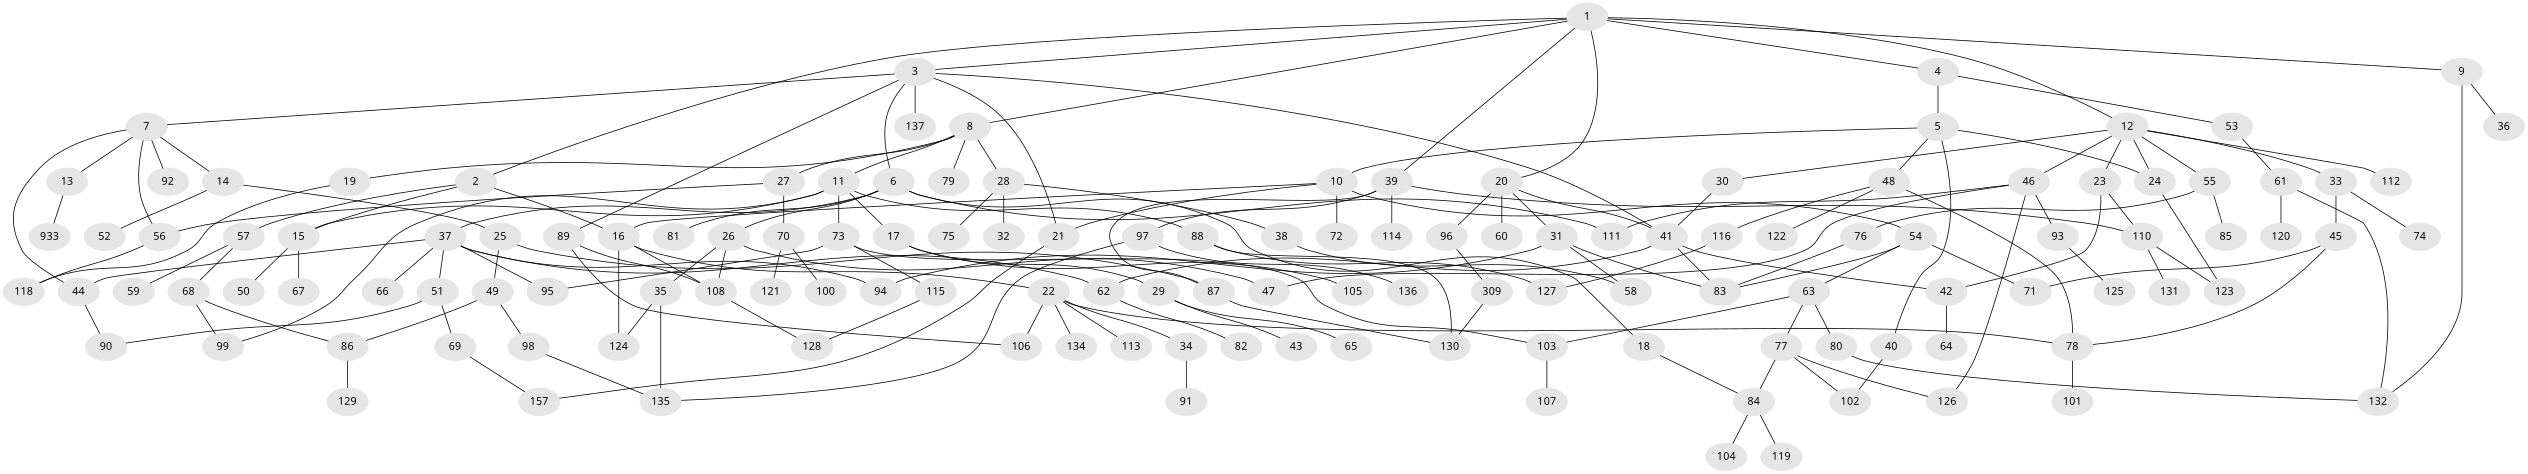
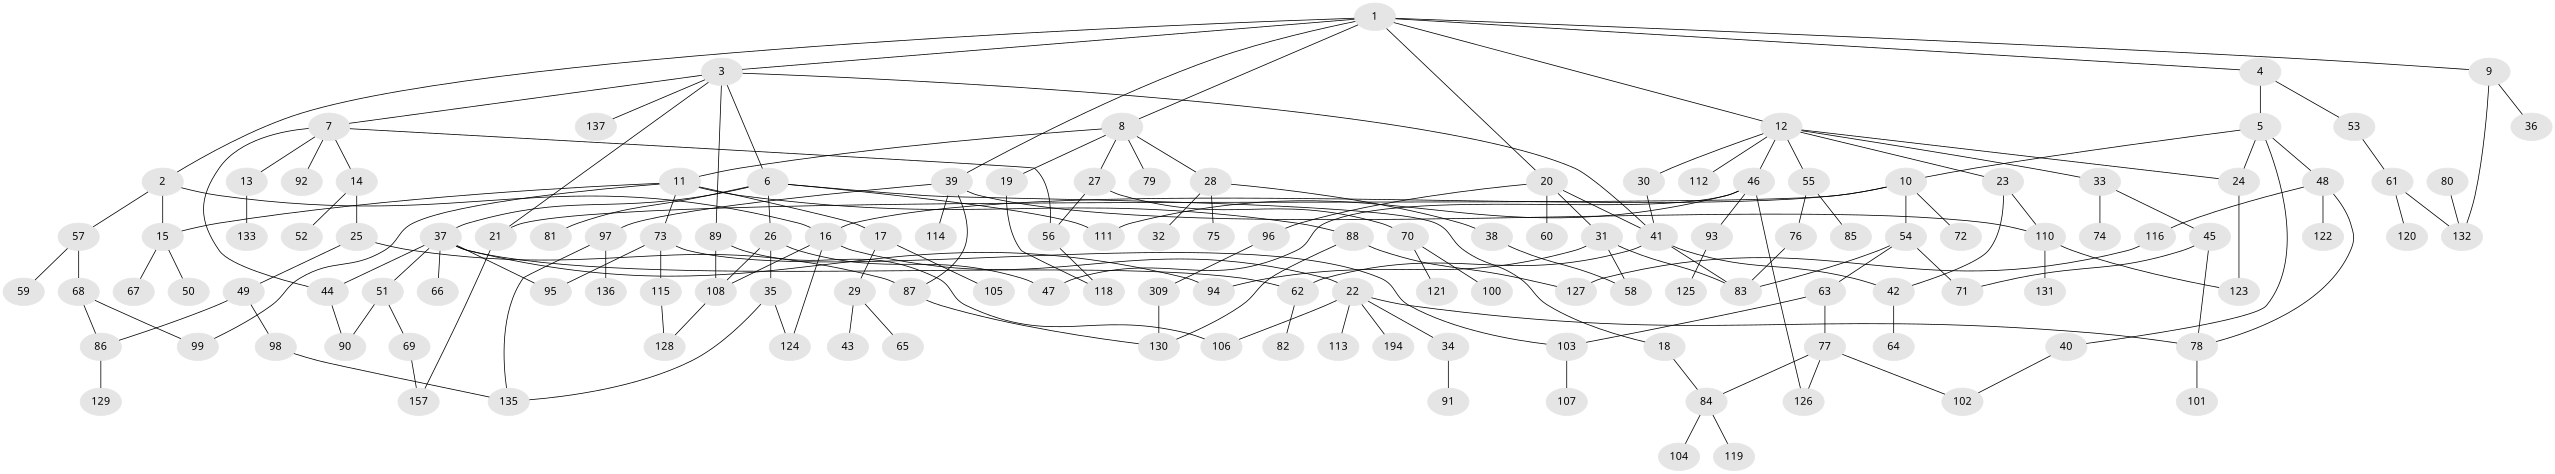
  graph {
    fontname="Noto Sans"
    node [color=gray90 fontname="Noto Sans" style=filled]
    edge [fontname="Noto Sans"]
    1
    2
    3
    4
    8
    9
    12
    20
    39
    15
    16
    57
    6
    7
    21
    41
    89
    137
    5
    53
    11
    19
    27
    28
    79
    36
    132
    24
    23
    30
    33
    46
    55
    112
    31
    60
    96
    110
    87
    97
    114
    50
    67
    22
    108
    124
    59
    68
    18
    26
    37
    81
    111
    13
    14
    44
    56
    92
    n59 [label=157]
    42
    83
    62
    106
    10
    40
    48
    61
    54
    72
    123
    102
    78
    116
    122
    84
    35
    47
    94
    51
    66
    95
-   133 [label=933]
+   133
    25
    52
    90
    118
    17
    73
    88
    99
    70
    32
    38
    75
    71
    63
    29
    105
    103
    115
    130
    127
    45
    74
    93
    126
    76
    85
    49
    34
    113
-   134
+   134 [label=194]
    128
    43
    65
    104
    119
    58
    n119 [label=309]
    91
    101
    64
    131
    86
    98
    135
    100
    121
    69
    82
    136
    125
    129
    120
    77
    80
    107
    1 -- 2
    1 -- 3
    1 -- 4
    1 -- 8
    1 -- 9
    1 -- 12
    1 -- 20
    1 -- 39
    2 -- 15
    2 -- 16
    2 -- 57
    3 -- 6
    3 -- 7
    3 -- 21
    3 -- 41
    3 -- 89
    3 -- 137
    4 -- 5
    4 -- 53
    8 -- 11
    8 -- 19
    8 -- 27
    8 -- 28
    8 -- 79
    9 -- 36
    9 -- 132
    12 -- 24
    12 -- 23
    12 -- 30
    12 -- 33
    12 -- 46
    12 -- 55
    12 -- 112
    20 -- 41
    20 -- 31
    20 -- 60
    20 -- 96
    39 -- 110
    39 -- 87
    39 -- 97
    39 -- 114
    15 -- 50
    15 -- 67
    16 -- 22
    16 -- 108
    16 -- 124
    57 -- 59
    57 -- 68
    6 -- 18
    6 -- 26
    6 -- 37
    6 -- 81
    6 -- 111
    7 -- 13
    7 -- 14
    7 -- 44
    7 -- 56
    7 -- 92
    21 -- n59
    41 -- 42
    41 -- 83
    41 -- 62
    89 -- 108
    89 -- 106
    5 -- 24
    5 -- 10
    5 -- 40
    5 -- 48
    53 -- 61
    11 -- 15
    11 -- 17
    11 -- 73
    11 -- 88
    11 -- 99
    19 -- 118
    27 -- 56
    27 -- 70
    28 -- 32
    28 -- 38
    28 -- 75
    24 -- 123
    23 -- 110
    23 -- 42
    30 -- 41
    33 -- 45
    33 -- 74
    46 -- 111
    46 -- 47
    46 -- 93
    46 -- 126
    55 -- 76
    55 -- 85
    31 -- 83
    31 -- 94
    31 -- 58
    96 -- n119
    110 -- 123
    110 -- 131
    87 -- 130
    97 -- 135
    97 -- 136
    22 -- 106
    22 -- 78
    22 -- 34
    22 -- 113
    22 -- 134
    108 -- 128
    68 -- 99
    68 -- 86
    18 -- 84
    26 -- 108
    26 -- 35
    26 -- 47
    37 -- 44
    37 -- 62
    37 -- 94
    37 -- 51
    37 -- 66
    37 -- 95
    13 -- 133
    14 -- 25
    14 -- 52
    44 -- 90
    56 -- 118
    42 -- 64
    62 -- 82
    10 -- 16
    10 -- 21
    10 -- 54
    10 -- 72
    40 -- 102
    48 -- 78
    48 -- 116
    48 -- 122
    61 -- 132
    61 -- 120
    54 -- 83
    54 -- 71
    54 -- 63
    78 -- 101
    116 -- 127
    84 -- 104
    84 -- 119
    35 -- 124
    35 -- 135
    51 -- 90
    51 -- 69
    25 -- 87
    25 -- 49
    17 -- 29
    17 -- 105
    73 -- 95
    73 -- 103
    73 -- 115
    88 -- 130
    88 -- 127
    70 -- 100
    70 -- 121
    38 -- 58
    63 -- 103
    63 -- 77
-   63 -- 80
    29 -- 43
    29 -- 65
    103 -- 107
    115 -- 128
    45 -- 78
    45 -- 71
    93 -- 125
    76 -- 83
    49 -- 86
    49 -- 98
    34 -- 91
    n119 -- 130
    86 -- 129
    98 -- 135
    69 -- n59
    77 -- 102
    77 -- 84
    77 -- 126
    80 -- 132
  }
